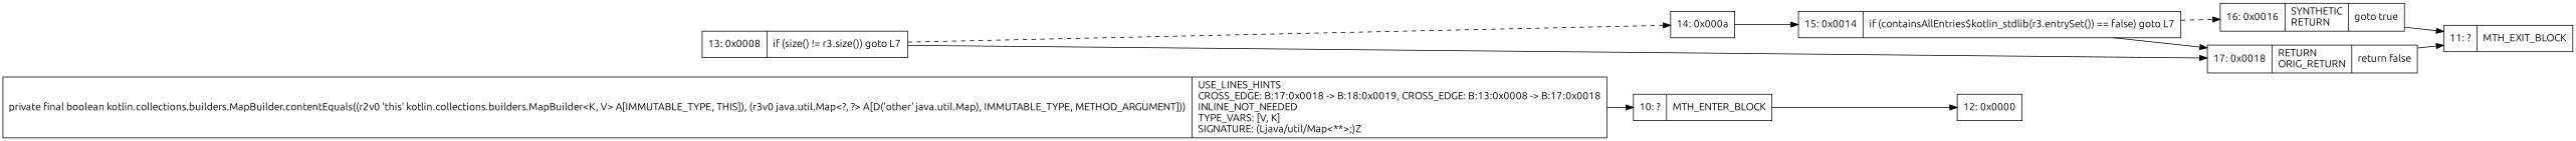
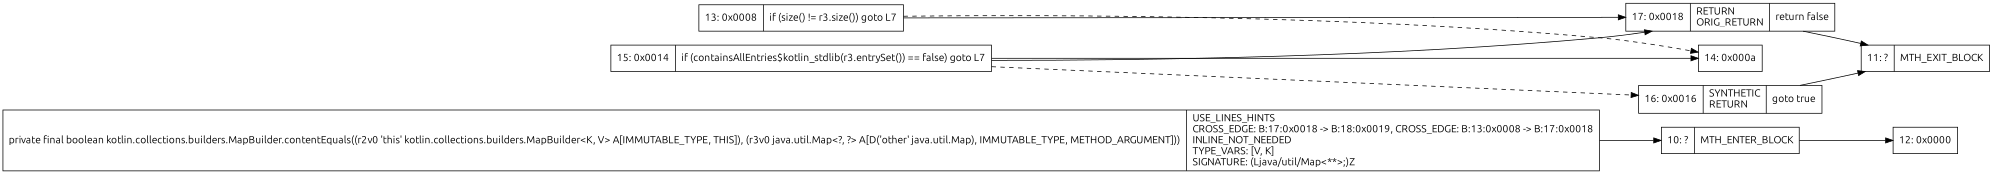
  digraph {
    fontname=Ubuntu
    rankdir=LR
    node [fontname=Ubuntu shape=record]
    edge [fontname=Ubuntu]
    n1 [label="{10\:\ ?|MTH_ENTER_BLOCK\l}"]
    n2 [label="{12\:\ 0x0000}"]
    n3 [label="{13\:\ 0x0008|if (size() != r3.size()) goto L7\l}"]
    n4 [label="{14\:\ 0x000a}"]
    n5 [label="{17\:\ 0x0018|RETURN\lORIG_RETURN\l|return false\l}"]
    n6 [label="{15\:\ 0x0014|if (containsAllEntries$kotlin_stdlib(r3.entrySet()) == false) goto L7\l}"]
    n7 [label="{11\:\ ?|MTH_EXIT_BLOCK\l}"]
    n8 [label="{16\:\ 0x0016|SYNTHETIC\lRETURN\l|goto true\l}"]
    n9 [label="{private final boolean kotlin.collections.builders.MapBuilder.contentEquals((r2v0 'this' kotlin.collections.builders.MapBuilder\<K, V\> A[IMMUTABLE_TYPE, THIS]), (r3v0 java.util.Map\<?, ?\> A[D('other' java.util.Map), IMMUTABLE_TYPE, METHOD_ARGUMENT]))  | USE_LINES_HINTS\lCROSS_EDGE: B:17:0x0018 \-\> B:18:0x0019, CROSS_EDGE: B:13:0x0008 \-\> B:17:0x0018\lINLINE_NOT_NEEDED\lTYPE_VARS: [V, K]\lSIGNATURE: (Ljava\/util\/Map\<**\>;)Z\l}"]
    n1 -> n2
    n3 -> n4 [style=dashed]
    n3 -> n5
-   n4 -> n6
+   n6 -> n4
    n5 -> n7
    n6 -> n5
    n6 -> n8 [style=dashed]
    n8 -> n7
    n9 -> n1
  }
